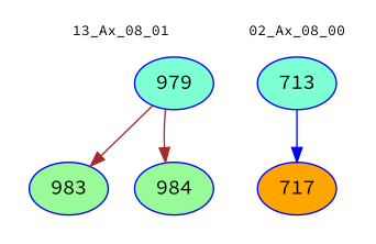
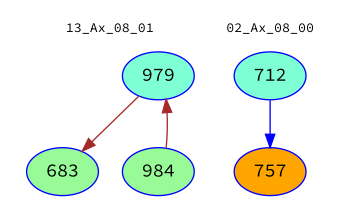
  digraph {
    fontname="Source Code Pro"
    node [color=blue fillcolor=aquamarine fontname="Source Code Pro" style=filled]
    edge [color=brown fontname="Source Code Pro" style=solid]
    n1 [label=979]
-   n2 [fillcolor=palegreen label=983]
+   n2 [fillcolor=palegreen label=683]
    n3 [fillcolor=palegreen label=984]
-   n4 [label=713]
-   n5 [fillcolor=orange label=717]
+   n4 [label=712]
+   n5 [fillcolor=orange label=757]
    subgraph cluster_1 {
      color=white
      fontsize=10
      label="13_Ax_08_01"
      n1
      n2
      n3
    }
    subgraph cluster_2 {
      color=white
      fontsize=10
      label="02_Ax_08_00"
      n4
      n5
    }
    n1 -> n2
-   n1 -> n3
+   n3 -> n1
    n4 -> n5 [color=blue]
  }
